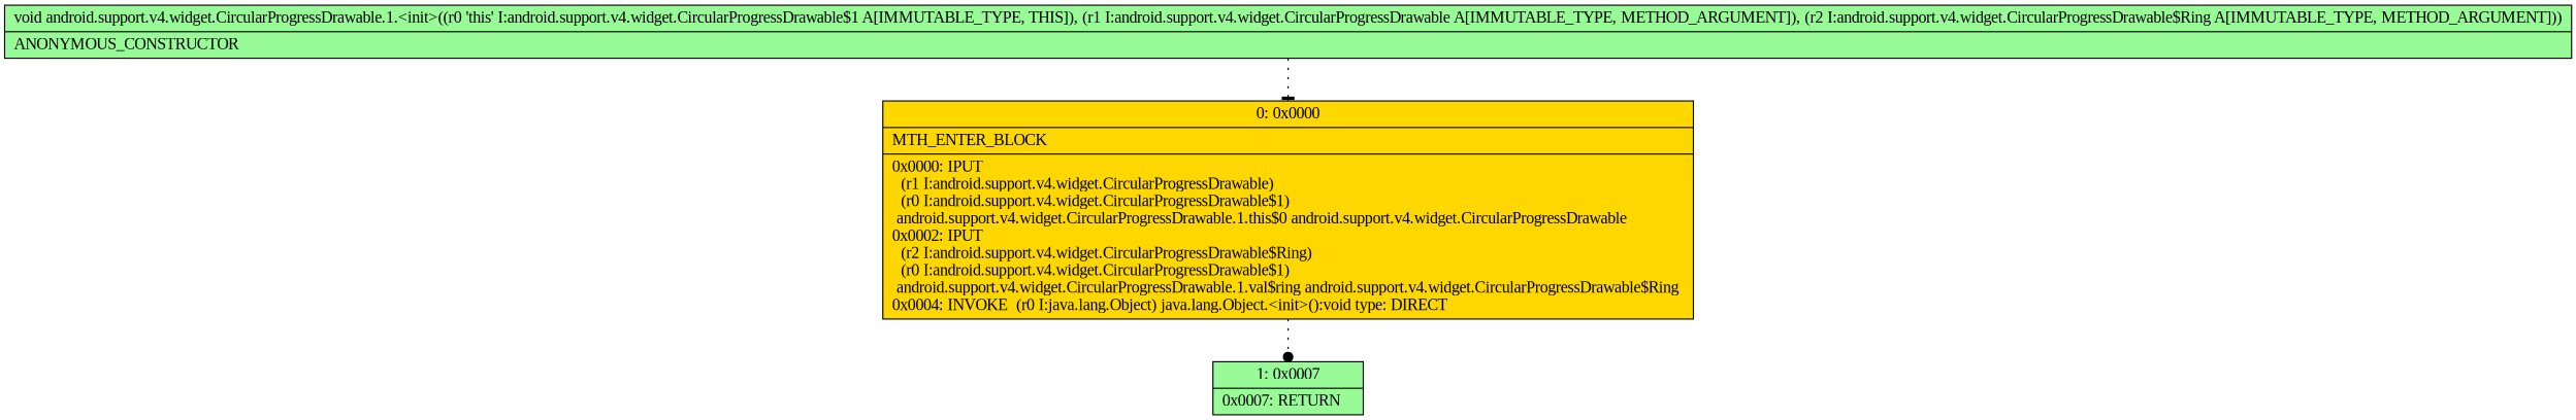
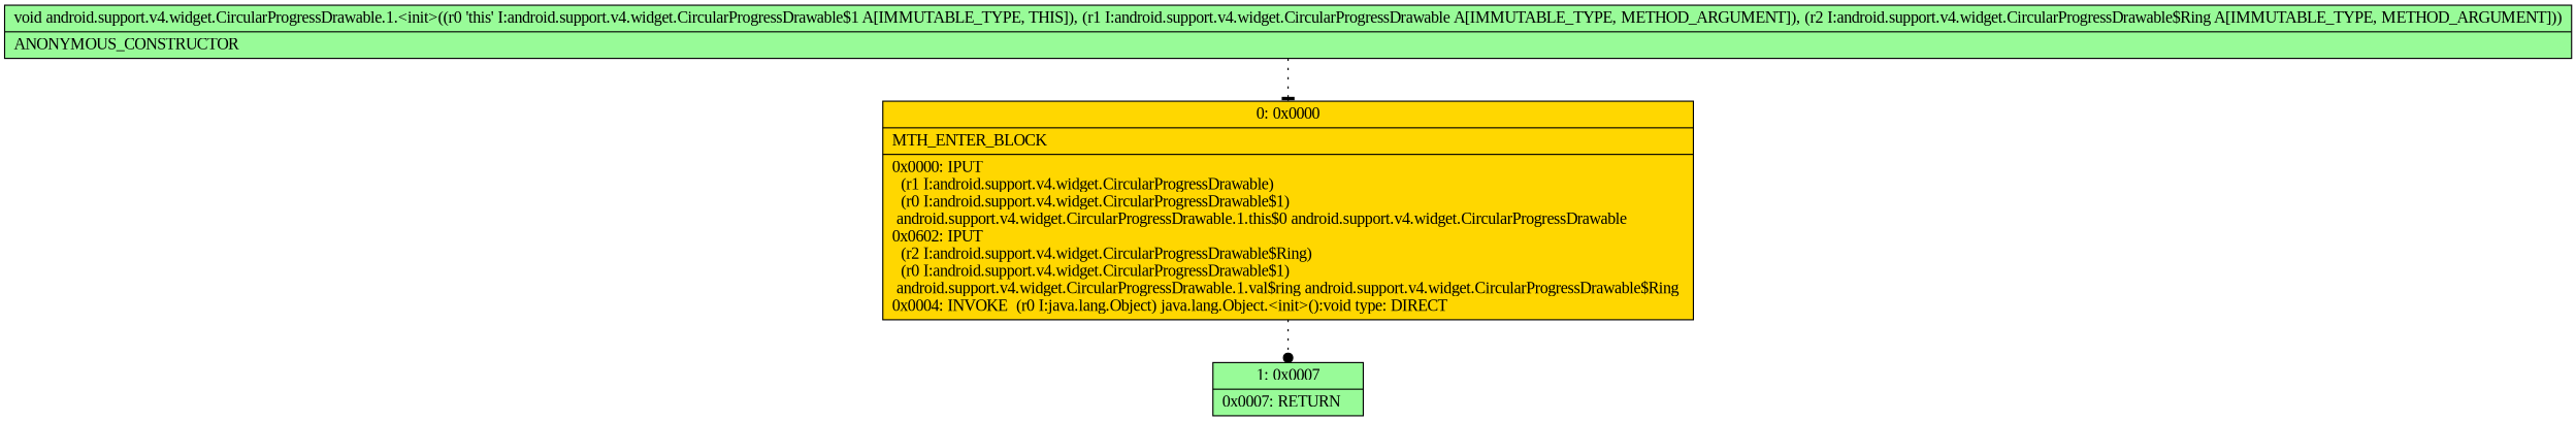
  digraph {
    fontname="Liberation Serif"
    node [shape=record style=filled fillcolor=palegreen fontname="Liberation Serif"]
    edge [style=dotted fontname="Liberation Serif"]
-   n1 [label="{0\:\ 0x0000|MTH_ENTER_BLOCK\l|0x0000: IPUT  \l  (r1 I:android.support.v4.widget.CircularProgressDrawable)\l  (r0 I:android.support.v4.widget.CircularProgressDrawable$1)\l android.support.v4.widget.CircularProgressDrawable.1.this$0 android.support.v4.widget.CircularProgressDrawable \l0x0002: IPUT  \l  (r2 I:android.support.v4.widget.CircularProgressDrawable$Ring)\l  (r0 I:android.support.v4.widget.CircularProgressDrawable$1)\l android.support.v4.widget.CircularProgressDrawable.1.val$ring android.support.v4.widget.CircularProgressDrawable$Ring \l0x0004: INVOKE  (r0 I:java.lang.Object) java.lang.Object.\<init\>():void type: DIRECT \l}" fillcolor=gold]
+   n1 [label="{0\:\ 0x0000|MTH_ENTER_BLOCK\l|0x0000: IPUT  \l  (r1 I:android.support.v4.widget.CircularProgressDrawable)\l  (r0 I:android.support.v4.widget.CircularProgressDrawable$1)\l android.support.v4.widget.CircularProgressDrawable.1.this$0 android.support.v4.widget.CircularProgressDrawable \l0x0602: IPUT  \l  (r2 I:android.support.v4.widget.CircularProgressDrawable$Ring)\l  (r0 I:android.support.v4.widget.CircularProgressDrawable$1)\l android.support.v4.widget.CircularProgressDrawable.1.val$ring android.support.v4.widget.CircularProgressDrawable$Ring \l0x0004: INVOKE  (r0 I:java.lang.Object) java.lang.Object.\<init\>():void type: DIRECT \l}" fillcolor=gold]
    n2 [label="{1\:\ 0x0007|0x0007: RETURN   \l}"]
    n3 [label="{void android.support.v4.widget.CircularProgressDrawable.1.\<init\>((r0 'this' I:android.support.v4.widget.CircularProgressDrawable$1 A[IMMUTABLE_TYPE, THIS]), (r1 I:android.support.v4.widget.CircularProgressDrawable A[IMMUTABLE_TYPE, METHOD_ARGUMENT]), (r2 I:android.support.v4.widget.CircularProgressDrawable$Ring A[IMMUTABLE_TYPE, METHOD_ARGUMENT]))  | ANONYMOUS_CONSTRUCTOR\l}"]
    n1 -> n2 [arrowhead=dot]
    n3 -> n1 [arrowhead=tee]
  }
